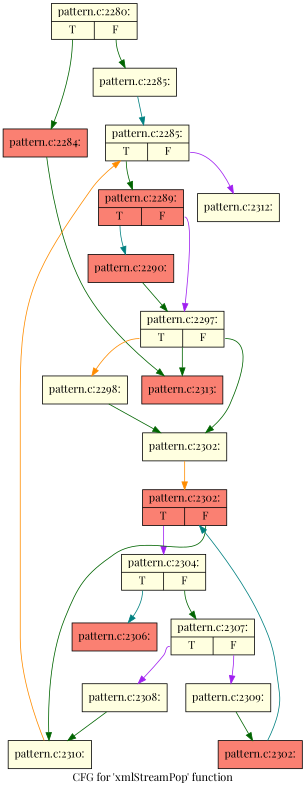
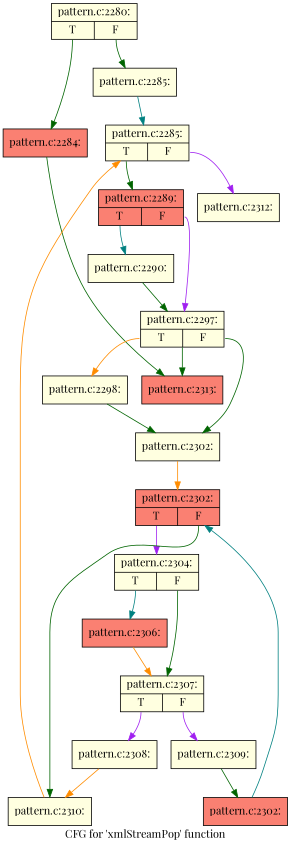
  digraph {
    fontname="Playfair Display"
    label="CFG for 'xmlStreamPop' function"
    node [fillcolor=lightyellow fontname="Playfair Display" shape=record style=filled]
    edge [color=darkgreen fontname="Playfair Display"]
    n1 [label="{pattern.c:2280:|{<s0>T|<s1>F}}"]
    n2 [fillcolor=salmon label="{pattern.c:2284:}"]
    n3 [label="{pattern.c:2285:}"]
    n4 [fillcolor=salmon label="{pattern.c:2313:}"]
    n5 [label="{pattern.c:2285:|{<s0>T|<s1>F}}"]
    n6 [fillcolor=salmon label="{pattern.c:2289:|{<s0>T|<s1>F}}"]
    n7 [label="{pattern.c:2312:}"]
-   n8 [fillcolor=salmon label="{pattern.c:2290:}"]
+   n8 [label="{pattern.c:2290:}"]
    n9 [label="{pattern.c:2297:|{<s0>T|<s1>F}}"]
    n10 [label="{pattern.c:2298:}"]
    n11 [label="{pattern.c:2302:}"]
    n12 [fillcolor=salmon label="{pattern.c:2302:|{<s0>T|<s1>F}}"]
    n13 [label="{pattern.c:2304:|{<s0>T|<s1>F}}"]
    n14 [label="{pattern.c:2310:}"]
    n15 [fillcolor=salmon label="{pattern.c:2306:}"]
    n16 [label="{pattern.c:2307:|{<s0>T|<s1>F}}"]
    n17 [label="{pattern.c:2308:}"]
    n18 [label="{pattern.c:2309:}"]
    n19 [fillcolor=salmon label="{pattern.c:2302:}"]
    n1 -> n2 [tailport=s0]
    n1 -> n3 [tailport=s1]
    n2 -> n4
    n3 -> n5 [color=teal]
    n5 -> n6 [tailport=s0]
    n5 -> n7 [color=purple tailport=s1]
    n6 -> n8 [color=teal tailport=s0]
    n6 -> n9 [color=purple tailport=s1]
    n8 -> n9
    n9 -> n4
    n9 -> n10 [color=darkorange tailport=s0]
    n9 -> n11 [tailport=s1]
    n10 -> n11
    n11 -> n12 [color=darkorange]
    n12 -> n13 [color=purple tailport=s0]
    n12 -> n14 [tailport=s1]
    n13 -> n15 [color=teal tailport=s0]
    n13 -> n16 [tailport=s1]
    n14 -> n5 [color=darkorange]
+   n15 -> n16 [color=darkorange]
    n16 -> n17 [color=purple tailport=s0]
    n16 -> n18 [color=purple tailport=s1]
-   n17 -> n14
+   n17 -> n14 [color=darkorange]
    n18 -> n19
    n19 -> n12 [color=teal]
  }
